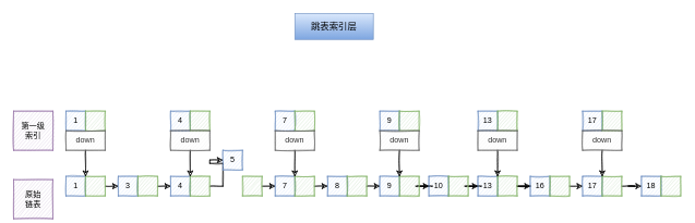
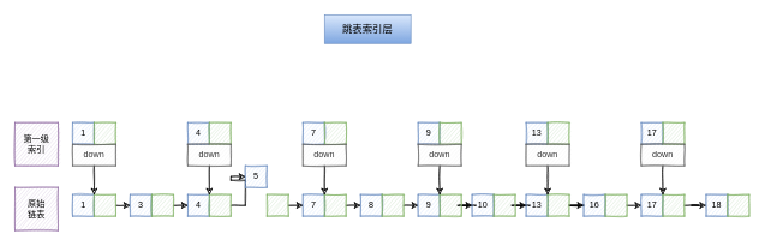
  <mxCell id="0" />
  <mxCell id="1" parent="0" />
  <mxCell id="2" value="1" style="rounded=0;whiteSpace=wrap;html=1;fillColor=#dae8fc;strokeColor=#6c8ebf;sketch=1;" parent="1" vertex="1"><mxGeometry x="100" y="270" width="30" height="30" as="geometry" /></mxCell>
  <mxCell id="3" style="edgeStyle=orthogonalEdgeStyle;rounded=0;orthogonalLoop=1;jettySize=auto;html=1;exitX=1;exitY=0.5;exitDx=0;exitDy=0;entryX=0;entryY=0.5;entryDx=0;entryDy=0;sketch=1;" parent="1" source="4" target="5" edge="1"><mxGeometry relative="1" as="geometry" /></mxCell>
  <mxCell id="4" value="" style="rounded=0;whiteSpace=wrap;html=1;fillColor=#d5e8d4;strokeColor=#82b366;sketch=1;" parent="1" vertex="1"><mxGeometry x="130" y="270" width="30" height="30" as="geometry" /></mxCell>
  <mxCell id="5" value="3" style="rounded=0;whiteSpace=wrap;html=1;fillColor=#dae8fc;strokeColor=#6c8ebf;sketch=1;" parent="1" vertex="1"><mxGeometry x="180" y="270" width="30" height="30" as="geometry" /></mxCell>
  <mxCell id="6" style="edgeStyle=orthogonalEdgeStyle;rounded=0;orthogonalLoop=1;jettySize=auto;html=1;exitX=1;exitY=0.5;exitDx=0;exitDy=0;entryX=0;entryY=0.5;entryDx=0;entryDy=0;sketch=1;" parent="1" source="7" target="8" edge="1"><mxGeometry relative="1" as="geometry" /></mxCell>
  <mxCell id="7" value="" style="rounded=0;whiteSpace=wrap;html=1;fillColor=#d5e8d4;strokeColor=#82b366;sketch=1;" parent="1" vertex="1"><mxGeometry x="210" y="270" width="30" height="30" as="geometry" /></mxCell>
  <mxCell id="8" value="4" style="rounded=0;whiteSpace=wrap;html=1;fillColor=#dae8fc;strokeColor=#6c8ebf;sketch=1;" parent="1" vertex="1"><mxGeometry x="260" y="270" width="30" height="30" as="geometry" /></mxCell>
  <mxCell id="9" style="edgeStyle=orthogonalEdgeStyle;rounded=0;orthogonalLoop=1;jettySize=auto;html=1;exitX=1;exitY=0.5;exitDx=0;exitDy=0;entryX=0;entryY=0.5;entryDx=0;entryDy=0;sketch=1;" parent="1" source="10" target="11" edge="1"><mxGeometry relative="1" as="geometry" /></mxCell>
  <mxCell id="10" value="" style="rounded=0;whiteSpace=wrap;html=1;fillColor=#d5e8d4;strokeColor=#82b366;sketch=1;" parent="1" vertex="1"><mxGeometry x="290" y="270" width="30" height="30" as="geometry" /></mxCell>
  <mxCell id="11" value="5" style="rounded=0;whiteSpace=wrap;html=1;fillColor=#dae8fc;strokeColor=#6c8ebf;sketch=1;" parent="1" vertex="1"><mxGeometry x="340" y="230" width="30" height="30" as="geometry" /></mxCell>
  <mxCell id="12" style="edgeStyle=orthogonalEdgeStyle;rounded=0;orthogonalLoop=1;jettySize=auto;html=1;exitX=1;exitY=0.5;exitDx=0;exitDy=0;entryX=0;entryY=0.5;entryDx=0;entryDy=0;sketch=1;" parent="1" source="13" target="14" edge="1"><mxGeometry relative="1" as="geometry" /></mxCell>
  <mxCell id="13" value="" style="rounded=0;whiteSpace=wrap;html=1;fillColor=#d5e8d4;strokeColor=#82b366;sketch=1;" parent="1" vertex="1"><mxGeometry x="370" y="270" width="30" height="30" as="geometry" /></mxCell>
  <mxCell id="14" value="7" style="rounded=0;whiteSpace=wrap;html=1;fillColor=#dae8fc;strokeColor=#6c8ebf;sketch=1;" parent="1" vertex="1"><mxGeometry x="420" y="270" width="30" height="30" as="geometry" /></mxCell>
  <mxCell id="15" style="edgeStyle=orthogonalEdgeStyle;rounded=0;orthogonalLoop=1;jettySize=auto;html=1;exitX=1;exitY=0.5;exitDx=0;exitDy=0;entryX=0;entryY=0.5;entryDx=0;entryDy=0;sketch=1;" parent="1" source="16" target="17" edge="1"><mxGeometry relative="1" as="geometry" /></mxCell>
  <mxCell id="16" value="" style="rounded=0;whiteSpace=wrap;html=1;fillColor=#d5e8d4;strokeColor=#82b366;sketch=1;" parent="1" vertex="1"><mxGeometry x="450" y="270" width="30" height="30" as="geometry" /></mxCell>
  <mxCell id="17" value="8" style="rounded=0;whiteSpace=wrap;html=1;fillColor=#dae8fc;strokeColor=#6c8ebf;sketch=1;" parent="1" vertex="1"><mxGeometry x="500" y="270" width="30" height="30" as="geometry" /></mxCell>
  <mxCell id="18" style="edgeStyle=orthogonalEdgeStyle;rounded=0;orthogonalLoop=1;jettySize=auto;html=1;exitX=1;exitY=0.5;exitDx=0;exitDy=0;entryX=0;entryY=0.5;entryDx=0;entryDy=0;sketch=1;" parent="1" source="19" target="20" edge="1"><mxGeometry relative="1" as="geometry" /></mxCell>
  <mxCell id="19" value="" style="rounded=0;whiteSpace=wrap;html=1;fillColor=#d5e8d4;strokeColor=#82b366;sketch=1;" parent="1" vertex="1"><mxGeometry x="530" y="270" width="30" height="30" as="geometry" /></mxCell>
  <mxCell id="20" value="9" style="rounded=0;whiteSpace=wrap;html=1;fillColor=#dae8fc;strokeColor=#6c8ebf;sketch=1;" parent="1" vertex="1"><mxGeometry x="580" y="270" width="30" height="30" as="geometry" /></mxCell>
  <mxCell id="21" style="edgeStyle=orthogonalEdgeStyle;rounded=0;sketch=1;orthogonalLoop=1;jettySize=auto;html=1;exitX=1;exitY=0.5;exitDx=0;exitDy=0;" parent="1" source="22" target="23" edge="1"><mxGeometry relative="1" as="geometry" /></mxCell>
  <mxCell id="22" value="" style="rounded=0;whiteSpace=wrap;html=1;fillColor=#d5e8d4;strokeColor=#82b366;sketch=1;" parent="1" vertex="1"><mxGeometry x="610" y="270" width="30" height="30" as="geometry" /></mxCell>
  <mxCell id="23" value="10" style="rounded=0;whiteSpace=wrap;html=1;fillColor=#dae8fc;strokeColor=#6c8ebf;sketch=1;" parent="1" vertex="1"><mxGeometry x="655" y="270" width="30" height="30" as="geometry" /></mxCell>
  <mxCell id="24" style="edgeStyle=orthogonalEdgeStyle;rounded=0;sketch=1;orthogonalLoop=1;jettySize=auto;html=1;exitX=1;exitY=0.5;exitDx=0;exitDy=0;" parent="1" source="25" target="28" edge="1"><mxGeometry relative="1" as="geometry" /></mxCell>
  <mxCell id="25" value="" style="rounded=0;whiteSpace=wrap;html=1;fillColor=#d5e8d4;strokeColor=#82b366;sketch=1;" parent="1" vertex="1"><mxGeometry x="685" y="270" width="30" height="30" as="geometry" /></mxCell>
- <mxCell id="26" value="原始&lt;br&gt;链表" style="whiteSpace=wrap;html=1;aspect=fixed;fillColor=#e1d5e7;strokeColor=#9673a6;sketch=1;" parent="1" vertex="1"><mxGeometry x="20" y="275" width="60" height="60" as="geometry" /></mxCell>
+ <mxCell id="26" value="原始&lt;br&gt;链表" style="whiteSpace=wrap;html=1;aspect=fixed;fillColor=#e1d5e7;strokeColor=#9673a6;sketch=1;" parent="1" vertex="1"><mxGeometry x="20" y="260" width="60" height="60" as="geometry" /></mxCell>
  <mxCell id="27" value="第一级&lt;br&gt;索引" style="whiteSpace=wrap;html=1;aspect=fixed;fillColor=#e1d5e7;strokeColor=#9673a6;sketch=1;" parent="1" vertex="1"><mxGeometry x="20" y="170" width="60" height="60" as="geometry" /></mxCell>
  <mxCell id="28" value="13" style="rounded=0;whiteSpace=wrap;html=1;fillColor=#dae8fc;strokeColor=#6c8ebf;sketch=1;" parent="1" vertex="1"><mxGeometry x="730" y="270" width="30" height="30" as="geometry" /></mxCell>
  <mxCell id="29" style="edgeStyle=orthogonalEdgeStyle;rounded=0;sketch=1;orthogonalLoop=1;jettySize=auto;html=1;exitX=1;exitY=0.5;exitDx=0;exitDy=0;" parent="1" source="30" target="31" edge="1"><mxGeometry relative="1" as="geometry" /></mxCell>
  <mxCell id="30" value="" style="rounded=0;whiteSpace=wrap;html=1;fillColor=#d5e8d4;strokeColor=#82b366;sketch=1;" parent="1" vertex="1"><mxGeometry x="760" y="270" width="30" height="30" as="geometry" /></mxCell>
  <mxCell id="31" value="16" style="rounded=0;whiteSpace=wrap;html=1;fillColor=#dae8fc;strokeColor=#6c8ebf;sketch=1;" parent="1" vertex="1"><mxGeometry x="810" y="270" width="30" height="30" as="geometry" /></mxCell>
  <mxCell id="32" style="edgeStyle=orthogonalEdgeStyle;rounded=0;sketch=1;orthogonalLoop=1;jettySize=auto;html=1;exitX=1;exitY=0.5;exitDx=0;exitDy=0;entryX=0;entryY=0.5;entryDx=0;entryDy=0;" parent="1" source="33" target="54" edge="1"><mxGeometry relative="1" as="geometry" /></mxCell>
  <mxCell id="33" value="" style="rounded=0;whiteSpace=wrap;html=1;fillColor=#d5e8d4;strokeColor=#82b366;sketch=1;" parent="1" vertex="1"><mxGeometry x="840" y="270" width="30" height="30" as="geometry" /></mxCell>
  <mxCell id="34" value="1" style="rounded=0;whiteSpace=wrap;html=1;fillColor=#dae8fc;strokeColor=#6c8ebf;sketch=1;" parent="1" vertex="1"><mxGeometry x="100" y="170" width="30" height="30" as="geometry" /></mxCell>
  <mxCell id="35" value="" style="rounded=0;whiteSpace=wrap;html=1;fillColor=#d5e8d4;strokeColor=#82b366;sketch=1;" parent="1" vertex="1"><mxGeometry x="130" y="170" width="30" height="30" as="geometry" /></mxCell>
  <mxCell id="36" value="4" style="rounded=0;whiteSpace=wrap;html=1;fillColor=#dae8fc;strokeColor=#6c8ebf;sketch=1;" parent="1" vertex="1"><mxGeometry x="260" y="170" width="30" height="30" as="geometry" /></mxCell>
  <mxCell id="37" value="" style="rounded=0;whiteSpace=wrap;html=1;fillColor=#d5e8d4;strokeColor=#82b366;sketch=1;" parent="1" vertex="1"><mxGeometry x="290" y="170" width="30" height="30" as="geometry" /></mxCell>
  <mxCell id="38" value="7" style="rounded=0;whiteSpace=wrap;html=1;fillColor=#dae8fc;strokeColor=#6c8ebf;sketch=1;" parent="1" vertex="1"><mxGeometry x="420" y="170" width="30" height="30" as="geometry" /></mxCell>
  <mxCell id="39" value="" style="rounded=0;whiteSpace=wrap;html=1;fillColor=#d5e8d4;strokeColor=#82b366;sketch=1;" parent="1" vertex="1"><mxGeometry x="450" y="170" width="30" height="30" as="geometry" /></mxCell>
  <mxCell id="40" value="9" style="rounded=0;whiteSpace=wrap;html=1;fillColor=#dae8fc;strokeColor=#6c8ebf;sketch=1;" parent="1" vertex="1"><mxGeometry x="580" y="170" width="30" height="30" as="geometry" /></mxCell>
  <mxCell id="41" value="" style="rounded=0;whiteSpace=wrap;html=1;fillColor=#d5e8d4;strokeColor=#82b366;sketch=1;" parent="1" vertex="1"><mxGeometry x="610" y="170" width="30" height="30" as="geometry" /></mxCell>
  <mxCell id="42" value="13" style="rounded=0;whiteSpace=wrap;html=1;fillColor=#dae8fc;strokeColor=#6c8ebf;sketch=1;" parent="1" vertex="1"><mxGeometry x="730" y="170" width="30" height="30" as="geometry" /></mxCell>
  <mxCell id="43" value="" style="rounded=0;whiteSpace=wrap;html=1;fillColor=#d5e8d4;strokeColor=#82b366;sketch=1;" parent="1" vertex="1"><mxGeometry x="760" y="170" width="30" height="30" as="geometry" /></mxCell>
  <mxCell id="44" style="edgeStyle=orthogonalEdgeStyle;rounded=0;sketch=1;orthogonalLoop=1;jettySize=auto;html=1;exitX=0.5;exitY=1;exitDx=0;exitDy=0;entryX=0;entryY=0;entryDx=0;entryDy=0;" parent="1" source="45" target="4" edge="1"><mxGeometry relative="1" as="geometry" /></mxCell>
  <mxCell id="45" value="down" style="rounded=0;whiteSpace=wrap;html=1;sketch=1;fillColor=#f5f5f5;strokeColor=#666666;fontColor=#333333;" parent="1" vertex="1"><mxGeometry x="100" y="200" width="60" height="30" as="geometry" /></mxCell>
  <mxCell id="46" style="edgeStyle=orthogonalEdgeStyle;rounded=0;sketch=1;orthogonalLoop=1;jettySize=auto;html=1;exitX=0.5;exitY=1;exitDx=0;exitDy=0;entryX=0;entryY=0;entryDx=0;entryDy=0;" parent="1" source="47" target="10" edge="1"><mxGeometry relative="1" as="geometry" /></mxCell>
  <mxCell id="47" value="down" style="rounded=0;whiteSpace=wrap;html=1;sketch=1;fillColor=#f5f5f5;strokeColor=#666666;fontColor=#333333;" parent="1" vertex="1"><mxGeometry x="260" y="200" width="60" height="30" as="geometry" /></mxCell>
  <mxCell id="48" style="edgeStyle=orthogonalEdgeStyle;rounded=0;sketch=1;orthogonalLoop=1;jettySize=auto;html=1;exitX=0.5;exitY=1;exitDx=0;exitDy=0;entryX=0;entryY=0;entryDx=0;entryDy=0;" parent="1" source="49" target="16" edge="1"><mxGeometry relative="1" as="geometry" /></mxCell>
  <mxCell id="49" value="down" style="rounded=0;whiteSpace=wrap;html=1;sketch=1;fillColor=#f5f5f5;strokeColor=#666666;fontColor=#333333;" parent="1" vertex="1"><mxGeometry x="420" y="200" width="60" height="30" as="geometry" /></mxCell>
  <mxCell id="50" style="edgeStyle=orthogonalEdgeStyle;rounded=0;sketch=1;orthogonalLoop=1;jettySize=auto;html=1;exitX=0.5;exitY=1;exitDx=0;exitDy=0;entryX=0;entryY=0;entryDx=0;entryDy=0;" parent="1" source="51" target="22" edge="1"><mxGeometry relative="1" as="geometry" /></mxCell>
  <mxCell id="51" value="down" style="rounded=0;whiteSpace=wrap;html=1;sketch=1;fillColor=#f5f5f5;strokeColor=#666666;fontColor=#333333;" parent="1" vertex="1"><mxGeometry x="580" y="200" width="60" height="30" as="geometry" /></mxCell>
  <mxCell id="52" style="edgeStyle=orthogonalEdgeStyle;rounded=0;sketch=1;orthogonalLoop=1;jettySize=auto;html=1;exitX=0.5;exitY=1;exitDx=0;exitDy=0;entryX=1;entryY=0;entryDx=0;entryDy=0;" parent="1" source="53" target="28" edge="1"><mxGeometry relative="1" as="geometry" /></mxCell>
  <mxCell id="53" value="down" style="rounded=0;whiteSpace=wrap;html=1;sketch=1;fillColor=#f5f5f5;strokeColor=#666666;fontColor=#333333;" parent="1" vertex="1"><mxGeometry x="730" y="200" width="60" height="30" as="geometry" /></mxCell>
  <mxCell id="54" value="17" style="rounded=0;whiteSpace=wrap;html=1;fillColor=#dae8fc;strokeColor=#6c8ebf;sketch=1;" parent="1" vertex="1"><mxGeometry x="890" y="270" width="30" height="30" as="geometry" /></mxCell>
  <mxCell id="55" style="edgeStyle=orthogonalEdgeStyle;rounded=0;sketch=1;orthogonalLoop=1;jettySize=auto;html=1;exitX=1;exitY=0.5;exitDx=0;exitDy=0;" parent="1" source="56" target="57" edge="1"><mxGeometry relative="1" as="geometry" /></mxCell>
  <mxCell id="56" value="" style="rounded=0;whiteSpace=wrap;html=1;fillColor=#d5e8d4;strokeColor=#82b366;sketch=1;" parent="1" vertex="1"><mxGeometry x="920" y="270" width="30" height="30" as="geometry" /></mxCell>
  <mxCell id="57" value="18" style="rounded=0;whiteSpace=wrap;html=1;fillColor=#dae8fc;strokeColor=#6c8ebf;sketch=1;" parent="1" vertex="1"><mxGeometry x="980" y="270" width="30" height="30" as="geometry" /></mxCell>
  <mxCell id="58" value="" style="rounded=0;whiteSpace=wrap;html=1;fillColor=#d5e8d4;strokeColor=#82b366;sketch=1;" parent="1" vertex="1"><mxGeometry x="1010" y="270" width="30" height="30" as="geometry" /></mxCell>
  <mxCell id="59" value="17" style="rounded=0;whiteSpace=wrap;html=1;fillColor=#dae8fc;strokeColor=#6c8ebf;sketch=1;" parent="1" vertex="1"><mxGeometry x="890" y="170" width="30" height="30" as="geometry" /></mxCell>
  <mxCell id="60" value="" style="rounded=0;whiteSpace=wrap;html=1;fillColor=#d5e8d4;strokeColor=#82b366;sketch=1;" parent="1" vertex="1"><mxGeometry x="920" y="170" width="30" height="30" as="geometry" /></mxCell>
  <mxCell id="61" style="edgeStyle=orthogonalEdgeStyle;rounded=0;sketch=1;orthogonalLoop=1;jettySize=auto;html=1;exitX=0.5;exitY=1;exitDx=0;exitDy=0;entryX=0;entryY=0;entryDx=0;entryDy=0;" parent="1" source="62" target="56" edge="1"><mxGeometry relative="1" as="geometry" /></mxCell>
  <mxCell id="62" value="down" style="rounded=0;whiteSpace=wrap;html=1;sketch=1;fillColor=#f5f5f5;strokeColor=#666666;fontColor=#333333;" parent="1" vertex="1"><mxGeometry x="890" y="200" width="60" height="30" as="geometry" /></mxCell>
  <mxCell id="63" value="跳表索引层" style="rounded=0;whiteSpace=wrap;html=1;fontSize=14;fillColor=#dae8fc;strokeColor=#6c8ebf;gradientColor=#7ea6e0;" vertex="1" parent="1"><mxGeometry x="450" y="20" width="120" height="40" as="geometry" /></mxCell>
